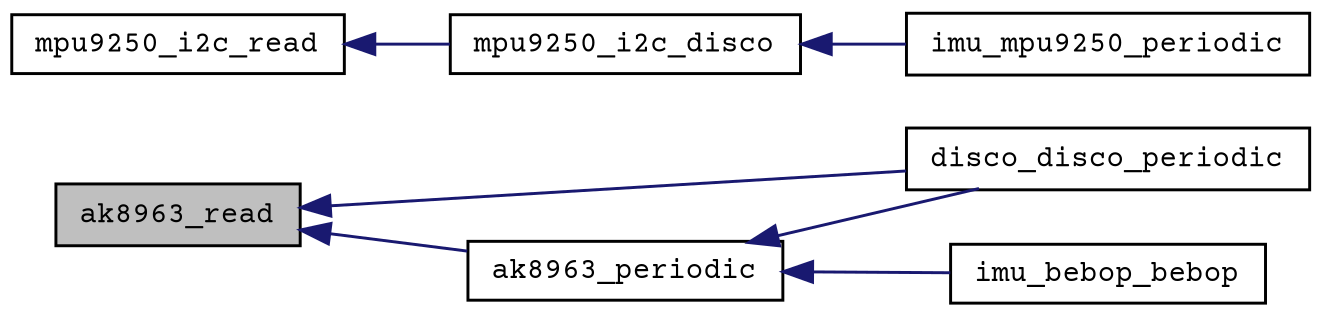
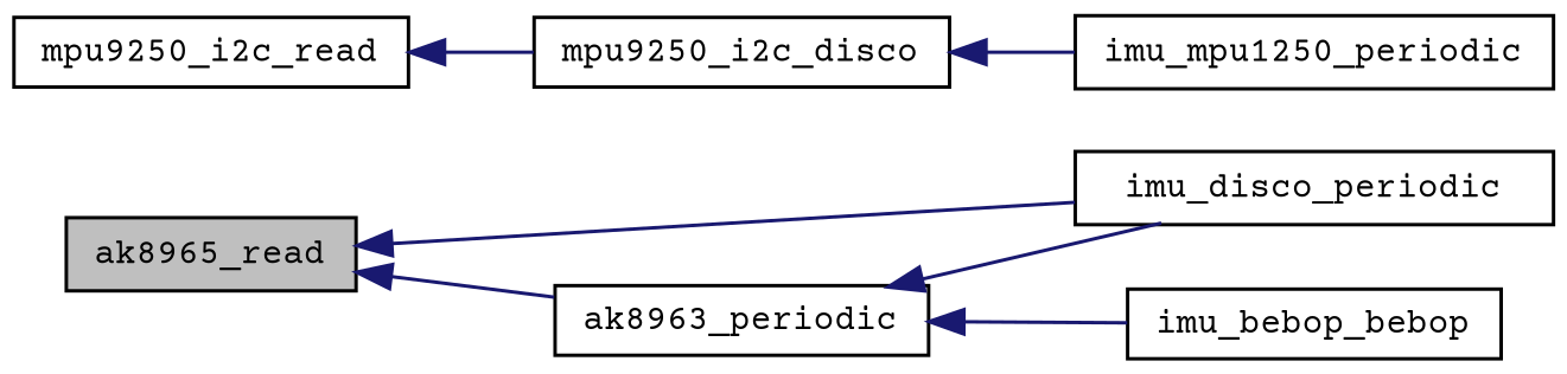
  digraph {
    fontname="Courier Prime"
    rankdir=LR
    node [color=black fillcolor=white fontname="Courier Prime" fontsize=10 shape=record style=filled]
    edge [color=midnightblue dir=back fontname="Courier Prime" fontsize=10 labelfontname=FreeSans labelfontsize=10 style=solid]
-   n1 [fillcolor=grey75 fontcolor=black height=0.2 label=ak8963_read width=0.4]
+   n1 [fillcolor=grey75 fontcolor=black height=0.2 label=ak8965_read width=0.4]
    n2 [height=0.2 label=ak8963_periodic width=0.4]
-   n3 [height=0.2 label=disco_disco_periodic width=0.4]
+   n3 [height=0.2 label=imu_disco_periodic width=0.4]
    n4 [height=0.2 label=imu_bebop_bebop width=0.4]
    n5 [height=0.2 label=mpu9250_i2c_read width=0.4]
    n6 [height=0.2 label=mpu9250_i2c_disco width=0.4]
-   n7 [height=0.2 label=imu_mpu9250_periodic width=0.4]
+   n7 [height=0.2 label=imu_mpu1250_periodic width=0.4]
    n1 -> n2
    n1 -> n3
    n2 -> n3
    n2 -> n4
    n5 -> n6
    n6 -> n7
  }
